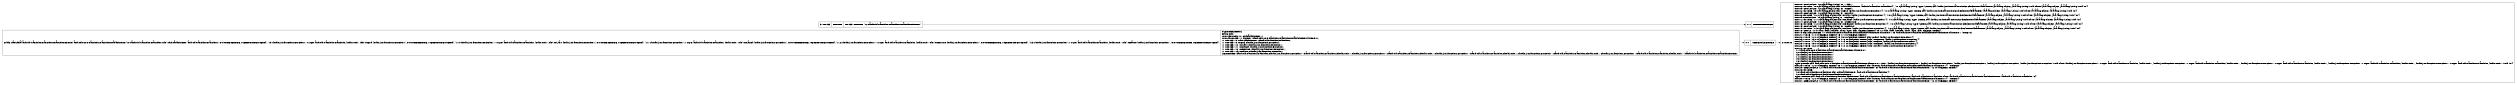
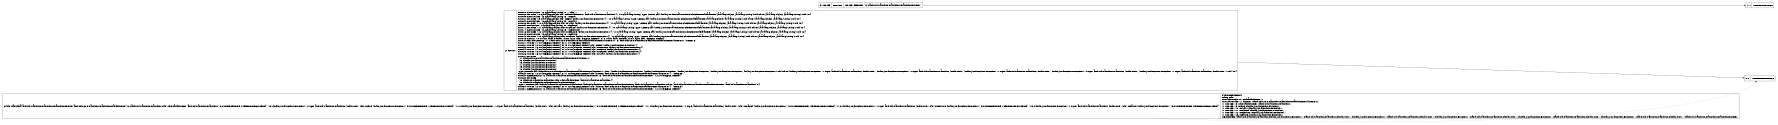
  digraph {
    rankdir=LR
    node [shape=record]
    edge [style=solid]
-   n1 [label="{0\:\ ?|MTH_CONST_BLOCK\l}"]
+   n1 [label="{0\:\ ?|MTH_ENTER_BLOCK\l}"]
    n2 [label="{2\:\ 0x0000|0x0000: CONST_STR  (r0 I:java.lang.String) =  \"\<this\>\" \l0x0002: INVOKE  (r8 I:java.lang.Object A[D('$this$addListener' android.transition.Transition)]), (r0 I:java.lang.String) type: STATIC call: kotlin.jvm.internal.Intrinsics.checkNotNullParameter(java.lang.Object, java.lang.String):void A[MD:(java.lang.Object, java.lang.String):void (m)]\l0x0005: CONST_STR  (r0 I:java.lang.String) =  \"onEnd\" \l0x0007: INVOKE  (r9 I:java.lang.Object A[D('onEnd' kotlin.jvm.functions.Function1)]), (r0 I:java.lang.String) type: STATIC call: kotlin.jvm.internal.Intrinsics.checkNotNullParameter(java.lang.Object, java.lang.String):void A[MD:(java.lang.Object, java.lang.String):void (m)]\l0x000a: CONST_STR  (r0 I:java.lang.String) =  \"onStart\" \l0x000c: INVOKE  (r10 I:java.lang.Object A[D('onStart' kotlin.jvm.functions.Function1)]), (r0 I:java.lang.String) type: STATIC call: kotlin.jvm.internal.Intrinsics.checkNotNullParameter(java.lang.Object, java.lang.String):void A[MD:(java.lang.Object, java.lang.String):void (m)]\l0x000f: CONST_STR  (r0 I:java.lang.String) =  \"onCancel\" \l0x0011: INVOKE  (r11 I:java.lang.Object A[D('onCancel' kotlin.jvm.functions.Function1)]), (r0 I:java.lang.String) type: STATIC call: kotlin.jvm.internal.Intrinsics.checkNotNullParameter(java.lang.Object, java.lang.String):void A[MD:(java.lang.Object, java.lang.String):void (m)]\l0x0014: CONST_STR  (r0 I:java.lang.String) =  \"onResume\" \l0x0016: INVOKE  (r12 I:java.lang.Object A[D('onResume' kotlin.jvm.functions.Function1)]), (r0 I:java.lang.String) type: STATIC call: kotlin.jvm.internal.Intrinsics.checkNotNullParameter(java.lang.Object, java.lang.String):void A[MD:(java.lang.Object, java.lang.String):void (m)]\l0x0019: CONST_STR  (r0 I:java.lang.String) =  \"onPause\" \l0x001b: INVOKE  (r13 I:java.lang.Object A[D('onPause' kotlin.jvm.functions.Function1)]), (r0 I:java.lang.String) type: STATIC call: kotlin.jvm.internal.Intrinsics.checkNotNullParameter(java.lang.Object, java.lang.String):void A[MD:(java.lang.Object, java.lang.String):void (m)]\l0x001e: CONST  (r0 I:??[int, float, boolean, short, byte, char, OBJECT, ARRAY]) = (0 ??[int, float, boolean, short, byte, char, OBJECT, ARRAY]) \l0x001f: NEW_INSTANCE  (r7 I:androidx.core.transition.TransitionKt$addListener$listener$1) =  androidx.core.transition.TransitionKt$addListener$listener$1  (LINE:76)\l0x0021: MOVE  (r1 I:??[OBJECT, ARRAY]) = (r7 I:??[OBJECT, ARRAY]) \l0x0022: MOVE  (r2 I:??[OBJECT, ARRAY]) = (r9 I:??[OBJECT, ARRAY] A[D('onEnd' kotlin.jvm.functions.Function1)]) \l0x0023: MOVE  (r3 I:??[OBJECT, ARRAY]) = (r12 I:??[OBJECT, ARRAY] A[D('onResume' kotlin.jvm.functions.Function1)]) \l0x0024: MOVE  (r4 I:??[OBJECT, ARRAY]) = (r13 I:??[OBJECT, ARRAY] A[D('onPause' kotlin.jvm.functions.Function1)]) \l0x0025: MOVE  (r5 I:??[OBJECT, ARRAY]) = (r11 I:??[OBJECT, ARRAY] A[D('onCancel' kotlin.jvm.functions.Function1)]) \l0x0026: MOVE  (r6 I:??[OBJECT, ARRAY]) = (r10 I:??[OBJECT, ARRAY] A[D('onStart' kotlin.jvm.functions.Function1)]) \l0x0027: INVOKE  \l  (r1 I:androidx.core.transition.TransitionKt$addListener$listener$1)\l  (r2 I:kotlin.jvm.functions.Function1)\l  (r3 I:kotlin.jvm.functions.Function1)\l  (r4 I:kotlin.jvm.functions.Function1)\l  (r5 I:kotlin.jvm.functions.Function1)\l  (r6 I:kotlin.jvm.functions.Function1)\l type: DIRECT call: androidx.core.transition.TransitionKt$addListener$listener$1.\<init\>(kotlin.jvm.functions.Function1, kotlin.jvm.functions.Function1, kotlin.jvm.functions.Function1, kotlin.jvm.functions.Function1, kotlin.jvm.functions.Function1):void A[MD:(kotlin.jvm.functions.Function1\<? super android.transition.Transition, kotlin.Unit\>, kotlin.jvm.functions.Function1\<? super android.transition.Transition, kotlin.Unit\>, kotlin.jvm.functions.Function1\<? super android.transition.Transition, kotlin.Unit\>, kotlin.jvm.functions.Function1\<? super android.transition.Transition, kotlin.Unit\>, kotlin.jvm.functions.Function1\<? super android.transition.Transition, kotlin.Unit\>):void (m)]\l0x002a: MOVE  (r2 I:??[OBJECT, ARRAY]) = (r1 I:??[OBJECT, ARRAY] A[D('listener' androidx.core.transition.TransitionKt$addListener$listener$1)])  (LINE:83)\l0x002b: CHECK_CAST (r2 I:android.transition.Transition$TransitionListener) = (android.transition.Transition$TransitionListener) (r2 I:??[OBJECT, ARRAY]) \l0x002d: INVOKE  \l  (r8 I:android.transition.Transition A[D('$this$addListener' android.transition.Transition)])\l  (r2 I:android.transition.Transition$TransitionListener)\l type: VIRTUAL call: android.transition.Transition.addListener(android.transition.Transition$TransitionListener):android.transition.Transition A[MD:(android.transition.Transition$TransitionListener):android.transition.Transition (c)]\l0x0030: MOVE  (r2 I:??[OBJECT, ARRAY]) = (r1 I:??[OBJECT, ARRAY] A[D('listener' androidx.core.transition.TransitionKt$addListener$listener$1)])  (LINE:84)\l0x0031: CHECK_CAST (r2 I:android.transition.Transition$TransitionListener) = (android.transition.Transition$TransitionListener) (r2 I:??[OBJECT, ARRAY]) \l}"]
    n3 [label="{3\:\ 0x0033|RETURN\l|0x0033: RETURN  (r2 I:android.transition.Transition$TransitionListener) \l}"]
    n4 [label="{1\:\ ?|MTH_EXIT_BLOCK\l}"]
    n5 [label="{public static final android.transition.Transition$TransitionListener androidx.core.transition.TransitionKt.addListener((r8 I:android.transition.Transition A[D('$this$addListener' android.transition.Transition), IMMUTABLE_TYPE, METHOD_ARGUMENT]), (r9 I:kotlin.jvm.functions.Function1\<? super android.transition.Transition, kotlin.Unit\> A[D('onEnd' kotlin.jvm.functions.Function1), IMMUTABLE_TYPE, METHOD_ARGUMENT]), (r10 I:kotlin.jvm.functions.Function1\<? super android.transition.Transition, kotlin.Unit\> A[D('onStart' kotlin.jvm.functions.Function1), IMMUTABLE_TYPE, METHOD_ARGUMENT]), (r11 I:kotlin.jvm.functions.Function1\<? super android.transition.Transition, kotlin.Unit\> A[D('onCancel' kotlin.jvm.functions.Function1), IMMUTABLE_TYPE, METHOD_ARGUMENT]), (r12 I:kotlin.jvm.functions.Function1\<? super android.transition.Transition, kotlin.Unit\> A[D('onResume' kotlin.jvm.functions.Function1), IMMUTABLE_TYPE, METHOD_ARGUMENT]), (r13 I:kotlin.jvm.functions.Function1\<? super android.transition.Transition, kotlin.Unit\> A[D('onPause' kotlin.jvm.functions.Function1), IMMUTABLE_TYPE, METHOD_ARGUMENT]))  | USE_LINES_HINTS\lDebug Info:\l  0x001f\-0x0033: r0 '$i$f$addListener' I\l  0x002a\-0x0033: r1 'listener' Landroidx\/core\/transition\/TransitionKt$addListener$listener$1;\l  \-1 \-0x0033: r8 '$this$addListener' Landroid\/transition\/Transition;\l  \-1 \-0x0033: r9 'onEnd' Lkotlin\/jvm\/functions\/Function1;\l  \-1 \-0x0033: r10 'onStart' Lkotlin\/jvm\/functions\/Function1;\l  \-1 \-0x0033: r11 'onCancel' Lkotlin\/jvm\/functions\/Function1;\l  \-1 \-0x0033: r12 'onResume' Lkotlin\/jvm\/functions\/Function1;\l  \-1 \-0x0033: r13 'onPause' Lkotlin\/jvm\/functions\/Function1;\lSIGNATURE: (Landroid\/transition\/Transition;Lkotlin\/jvm\/functions\/Function1\<\-Landroid\/transition\/Transition;Lkotlin\/Unit;\>;Lkotlin\/jvm\/functions\/Function1\<\-Landroid\/transition\/Transition;Lkotlin\/Unit;\>;Lkotlin\/jvm\/functions\/Function1\<\-Landroid\/transition\/Transition;Lkotlin\/Unit;\>;Lkotlin\/jvm\/functions\/Function1\<\-Landroid\/transition\/Transition;Lkotlin\/Unit;\>;Lkotlin\/jvm\/functions\/Function1\<\-Landroid\/transition\/Transition;Lkotlin\/Unit;\>;)Landroid\/transition\/Transition$TransitionListener;\l}"]
-   n1 -> n2
+   n2 -> n1
    n3 -> n4
    n5 -> n1 [style=dotted]
  }
